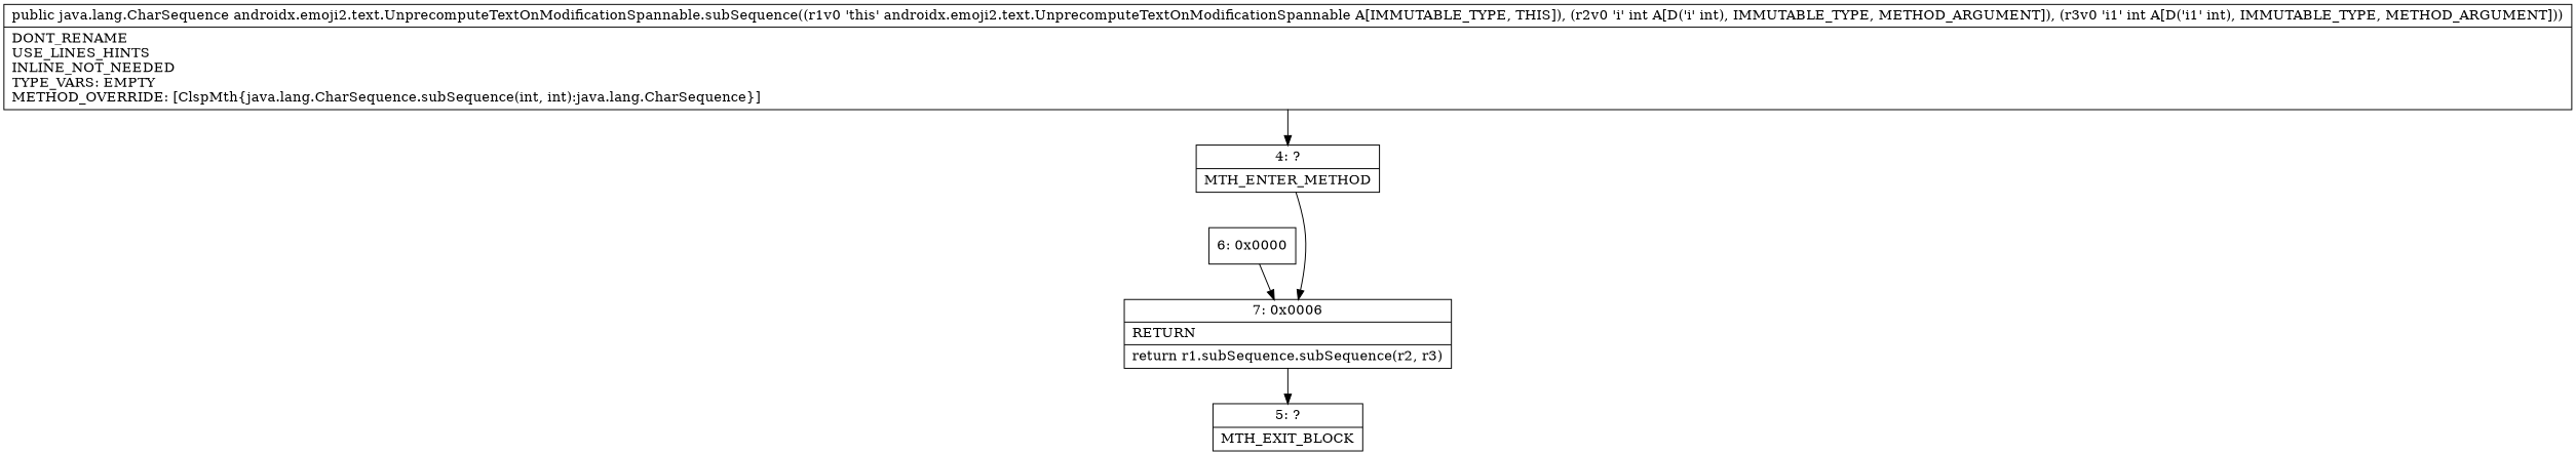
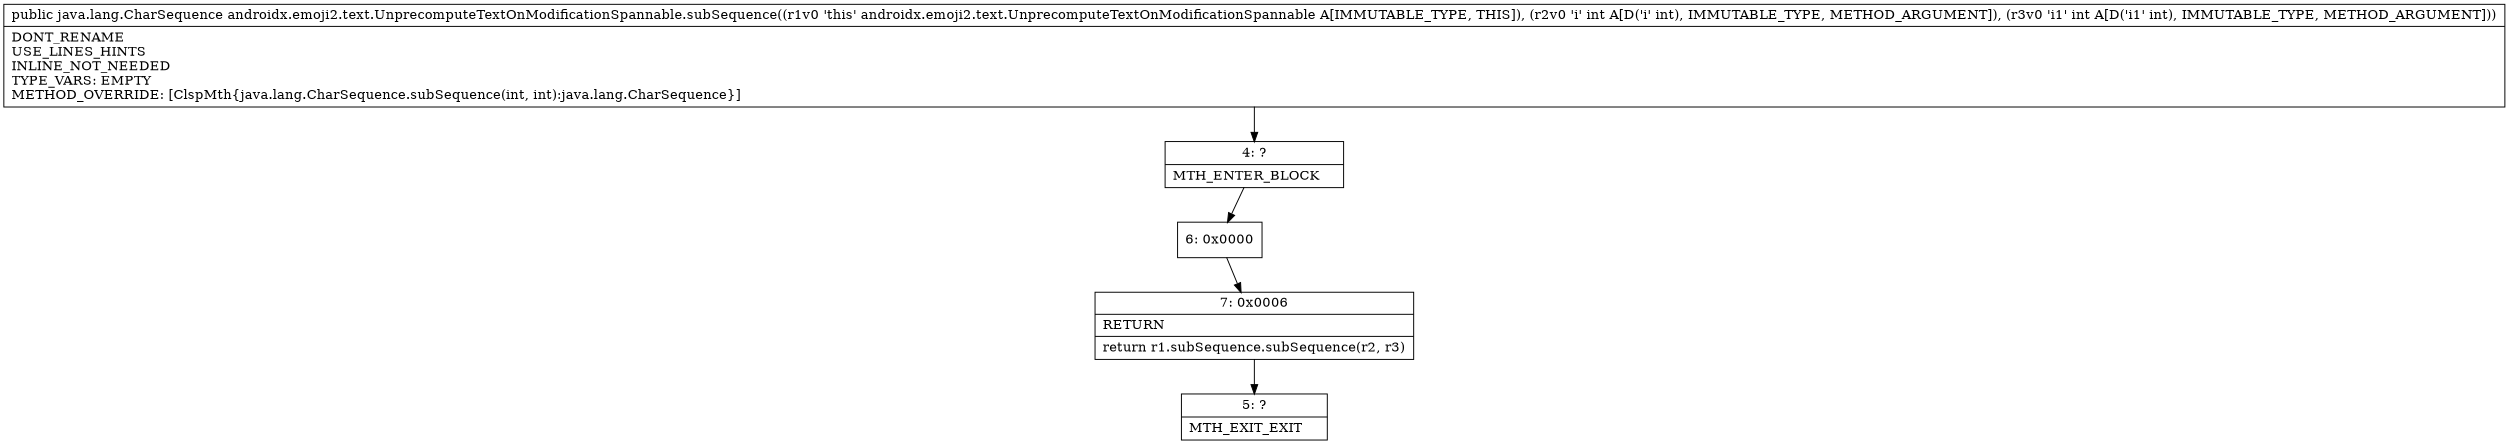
  digraph {
    node [shape=record]
-   n1 [label="{4\:\ ?|MTH_ENTER_METHOD\l}"]
+   n1 [label="{4\:\ ?|MTH_ENTER_BLOCK\l}"]
    n2 [label="{6\:\ 0x0000}"]
    n3 [label="{7\:\ 0x0006|RETURN\l|return r1.subSequence.subSequence(r2, r3)\l}"]
-   n4 [label="{5\:\ ?|MTH_EXIT_BLOCK\l}"]
+   n4 [label="{5\:\ ?|MTH_EXIT_EXIT\l}"]
    n5 [label="{public java.lang.CharSequence androidx.emoji2.text.UnprecomputeTextOnModificationSpannable.subSequence((r1v0 'this' androidx.emoji2.text.UnprecomputeTextOnModificationSpannable A[IMMUTABLE_TYPE, THIS]), (r2v0 'i' int A[D('i' int), IMMUTABLE_TYPE, METHOD_ARGUMENT]), (r3v0 'i1' int A[D('i1' int), IMMUTABLE_TYPE, METHOD_ARGUMENT]))  | DONT_RENAME\lUSE_LINES_HINTS\lINLINE_NOT_NEEDED\lTYPE_VARS: EMPTY\lMETHOD_OVERRIDE: [ClspMth\{java.lang.CharSequence.subSequence(int, int):java.lang.CharSequence\}]\l}"]
-   n1 -> n3
+   n1 -> n2
    n2 -> n3
    n3 -> n4
    n5 -> n1
  }
